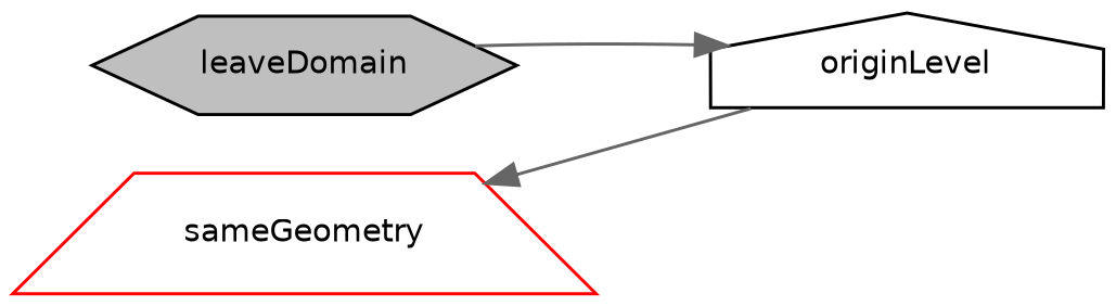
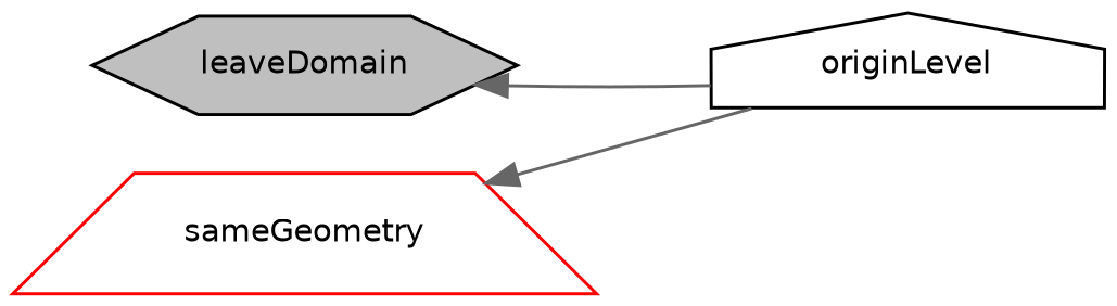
  digraph {
    rankdir=LR
    node [color=black fontname=Helvetica fontsize=10]
    edge [color=gray40 dir=back fontname=Helvetica fontsize=10 labelfontname=Helvetica labelfontsize=10 style=solid]
    n1 [fillcolor=grey75 fontcolor=black height=0.2 label=leaveDomain shape=hexagon style=filled width=0.4]
    n2 [height=0.2 label=originLevel shape=house width=0.4]
    n3 [color=red height=0.2 label=sameGeometry shape=trapezium width=0.4]
-   n2 -> n1
+   n1 -> n2
    n3 -> n2
  }
